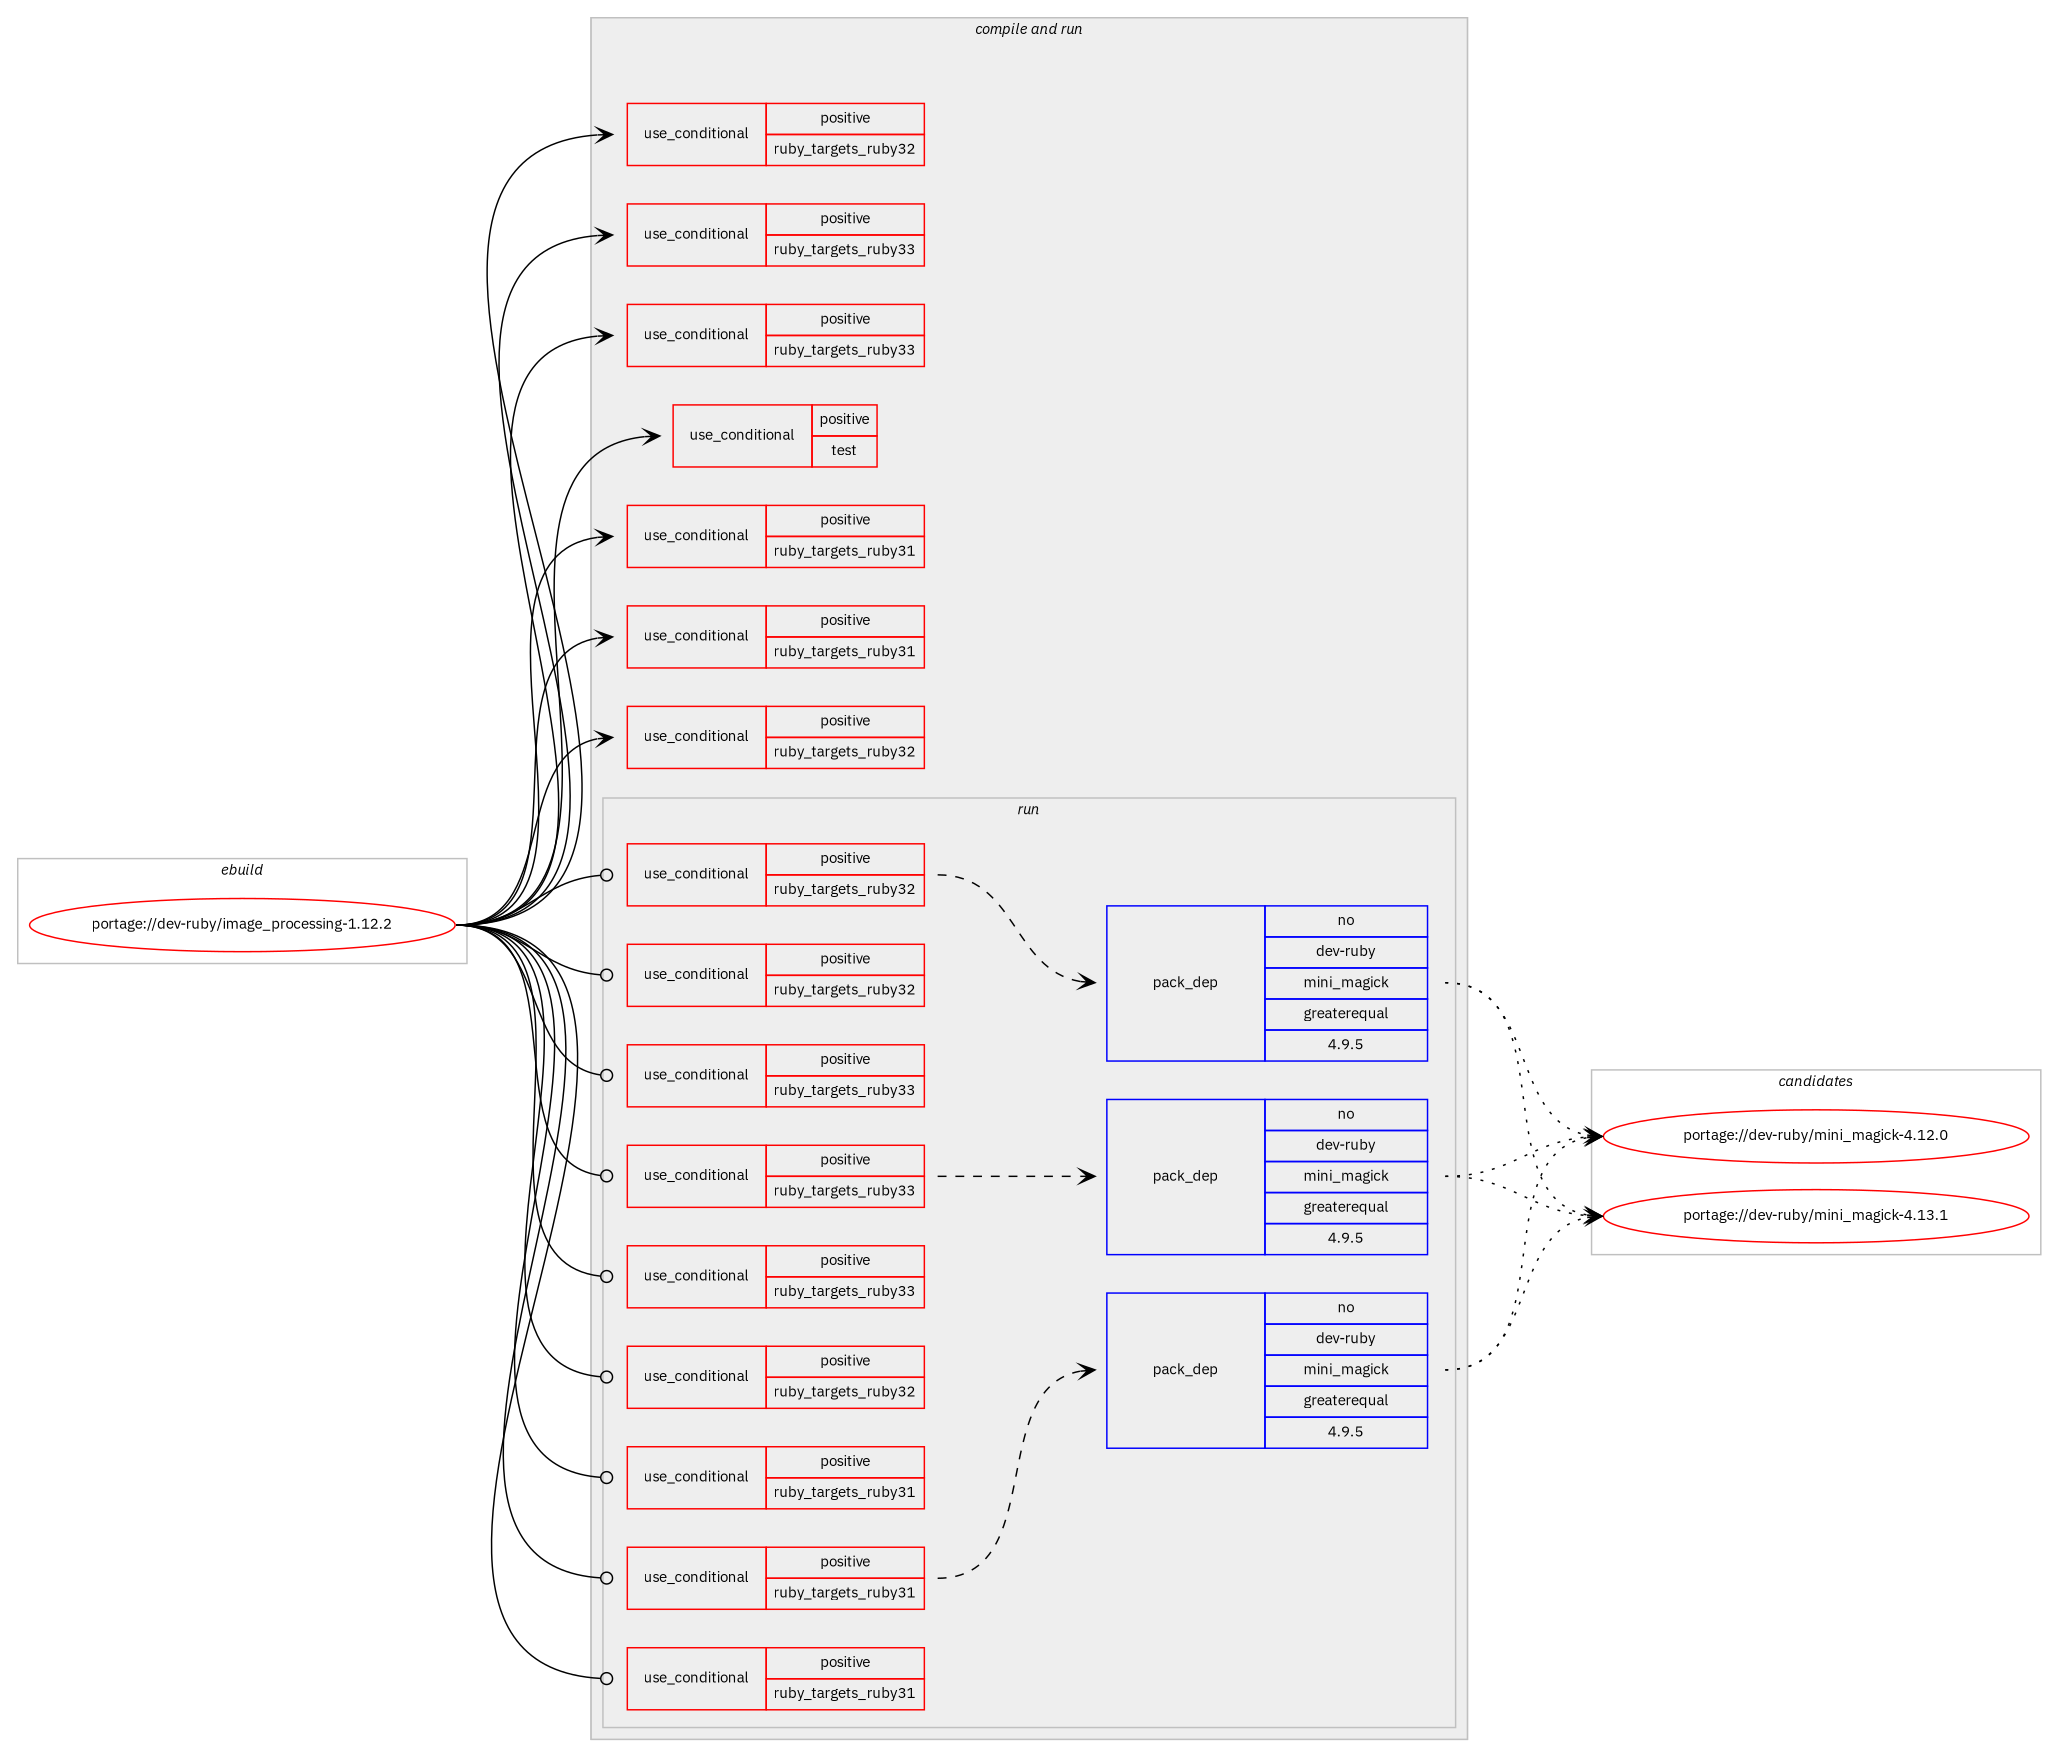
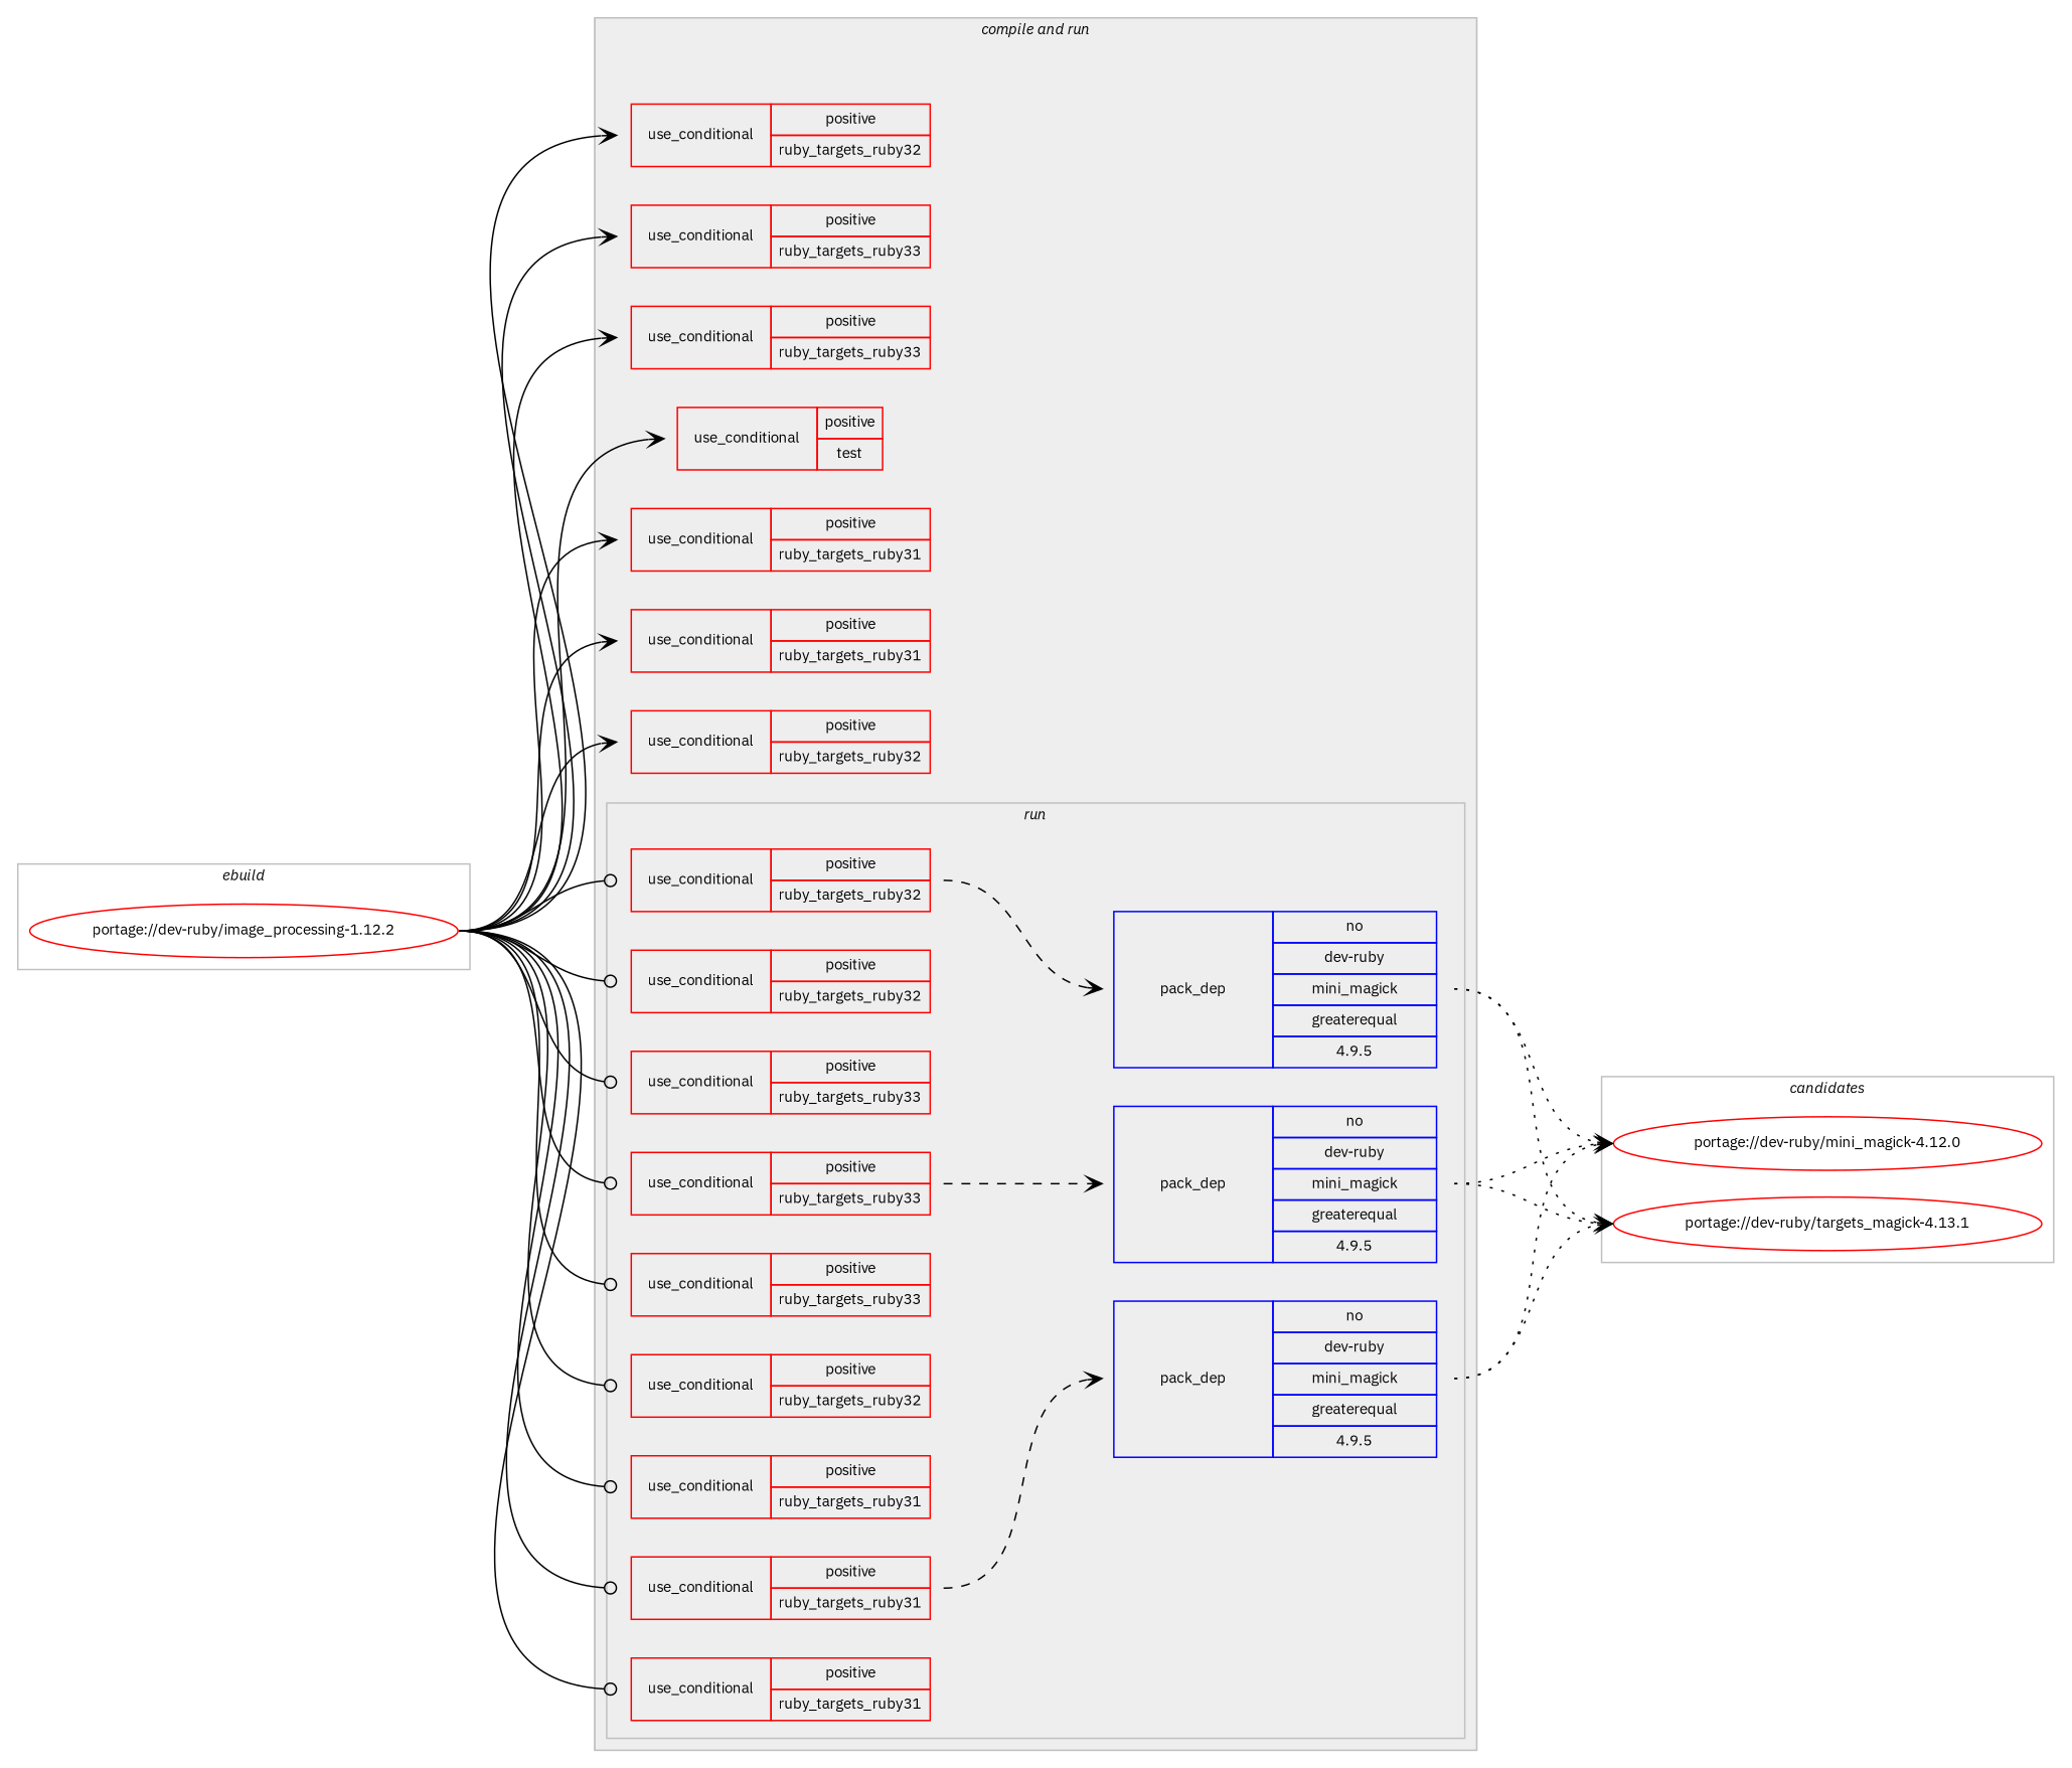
  digraph {
    compound=true
    concentrate=true
    fontname="IBM Plex Sans"
    fontsize=10
    newrank=true
    rankdir=LR
    ranksep=1.5
    node [color=red fontname="IBM Plex Sans" fontsize=10 shape=none]
    edge [arrowhead=vee headport=w style=solid tailport=e weight=20 fontname="IBM Plex Sans"]
    n1 [label="portage://dev-ruby/image_processing-1.12.2" width=4 shape=""]
    n2 [label=<<TABLE BORDER="0" CELLBORDER="1" CELLSPACING="0" CELLPADDING="4"><TR><TD ROWSPAN="3" CELLPADDING="10">use_conditional</TD></TR><TR><TD>positive</TD></TR><TR><TD>ruby_targets_ruby31</TD></TR></TABLE>>]
    n3 [label=<<TABLE BORDER="0" CELLBORDER="1" CELLSPACING="0" CELLPADDING="4"><TR><TD ROWSPAN="3" CELLPADDING="10">use_conditional</TD></TR><TR><TD>positive</TD></TR><TR><TD>ruby_targets_ruby31</TD></TR></TABLE>>]
    n4 [label=<<TABLE BORDER="0" CELLBORDER="1" CELLSPACING="0" CELLPADDING="4"><TR><TD ROWSPAN="3" CELLPADDING="10">use_conditional</TD></TR><TR><TD>positive</TD></TR><TR><TD>ruby_targets_ruby32</TD></TR></TABLE>>]
    n5 [label=<<TABLE BORDER="0" CELLBORDER="1" CELLSPACING="0" CELLPADDING="4"><TR><TD ROWSPAN="3" CELLPADDING="10">use_conditional</TD></TR><TR><TD>positive</TD></TR><TR><TD>ruby_targets_ruby32</TD></TR></TABLE>>]
    n6 [label=<<TABLE BORDER="0" CELLBORDER="1" CELLSPACING="0" CELLPADDING="4"><TR><TD ROWSPAN="3" CELLPADDING="10">use_conditional</TD></TR><TR><TD>positive</TD></TR><TR><TD>ruby_targets_ruby33</TD></TR></TABLE>>]
    n7 [label=<<TABLE BORDER="0" CELLBORDER="1" CELLSPACING="0" CELLPADDING="4"><TR><TD ROWSPAN="3" CELLPADDING="10">use_conditional</TD></TR><TR><TD>positive</TD></TR><TR><TD>ruby_targets_ruby33</TD></TR></TABLE>>]
    n8 [label=<<TABLE BORDER="0" CELLBORDER="1" CELLSPACING="0" CELLPADDING="4"><TR><TD ROWSPAN="3" CELLPADDING="10">use_conditional</TD></TR><TR><TD>positive</TD></TR><TR><TD>test</TD></TR></TABLE>>]
    n9 [label=<<TABLE BORDER="0" CELLBORDER="1" CELLSPACING="0" CELLPADDING="4"><TR><TD ROWSPAN="3" CELLPADDING="10">use_conditional</TD></TR><TR><TD>positive</TD></TR><TR><TD>ruby_targets_ruby32</TD></TR></TABLE>>]
    n10 [label=<<TABLE BORDER="0" CELLBORDER="1" CELLSPACING="0" CELLPADDING="4"><TR><TD ROWSPAN="3" CELLPADDING="10">use_conditional</TD></TR><TR><TD>positive</TD></TR><TR><TD>ruby_targets_ruby31</TD></TR></TABLE>>]
    n11 [color=blue label=<<TABLE BORDER="0" CELLBORDER="1" CELLSPACING="0" CELLPADDING="4" WIDTH="220"><TR><TD ROWSPAN="6" CELLPADDING="30">pack_dep</TD></TR><TR><TD WIDTH="110">no</TD></TR><TR><TD>dev-ruby</TD></TR><TR><TD>mini_magick</TD></TR><TR><TD>greaterequal</TD></TR><TR><TD>4.9.5</TD></TR></TABLE>>]
    n12 [label=<<TABLE BORDER="0" CELLBORDER="1" CELLSPACING="0" CELLPADDING="4"><TR><TD ROWSPAN="3" CELLPADDING="10">use_conditional</TD></TR><TR><TD>positive</TD></TR><TR><TD>ruby_targets_ruby31</TD></TR></TABLE>>]
    n13 [label=<<TABLE BORDER="0" CELLBORDER="1" CELLSPACING="0" CELLPADDING="4"><TR><TD ROWSPAN="3" CELLPADDING="10">use_conditional</TD></TR><TR><TD>positive</TD></TR><TR><TD>ruby_targets_ruby31</TD></TR></TABLE>>]
    n14 [color=blue label=<<TABLE BORDER="0" CELLBORDER="1" CELLSPACING="0" CELLPADDING="4" WIDTH="220"><TR><TD ROWSPAN="6" CELLPADDING="30">pack_dep</TD></TR><TR><TD WIDTH="110">no</TD></TR><TR><TD>dev-ruby</TD></TR><TR><TD>mini_magick</TD></TR><TR><TD>greaterequal</TD></TR><TR><TD>4.9.5</TD></TR></TABLE>>]
    n15 [label=<<TABLE BORDER="0" CELLBORDER="1" CELLSPACING="0" CELLPADDING="4"><TR><TD ROWSPAN="3" CELLPADDING="10">use_conditional</TD></TR><TR><TD>positive</TD></TR><TR><TD>ruby_targets_ruby32</TD></TR></TABLE>>]
    n16 [label=<<TABLE BORDER="0" CELLBORDER="1" CELLSPACING="0" CELLPADDING="4"><TR><TD ROWSPAN="3" CELLPADDING="10">use_conditional</TD></TR><TR><TD>positive</TD></TR><TR><TD>ruby_targets_ruby32</TD></TR></TABLE>>]
    n17 [label=<<TABLE BORDER="0" CELLBORDER="1" CELLSPACING="0" CELLPADDING="4"><TR><TD ROWSPAN="3" CELLPADDING="10">use_conditional</TD></TR><TR><TD>positive</TD></TR><TR><TD>ruby_targets_ruby33</TD></TR></TABLE>>]
    n18 [color=blue label=<<TABLE BORDER="0" CELLBORDER="1" CELLSPACING="0" CELLPADDING="4" WIDTH="220"><TR><TD ROWSPAN="6" CELLPADDING="30">pack_dep</TD></TR><TR><TD WIDTH="110">no</TD></TR><TR><TD>dev-ruby</TD></TR><TR><TD>mini_magick</TD></TR><TR><TD>greaterequal</TD></TR><TR><TD>4.9.5</TD></TR></TABLE>>]
    n19 [label=<<TABLE BORDER="0" CELLBORDER="1" CELLSPACING="0" CELLPADDING="4"><TR><TD ROWSPAN="3" CELLPADDING="10">use_conditional</TD></TR><TR><TD>positive</TD></TR><TR><TD>ruby_targets_ruby33</TD></TR></TABLE>>]
    n20 [label=<<TABLE BORDER="0" CELLBORDER="1" CELLSPACING="0" CELLPADDING="4"><TR><TD ROWSPAN="3" CELLPADDING="10">use_conditional</TD></TR><TR><TD>positive</TD></TR><TR><TD>ruby_targets_ruby33</TD></TR></TABLE>>]
    n21 [label="portage://dev-ruby/mini_magick-4.12.0" width=4 shape=""]
-   n22 [label="portage://dev-ruby/mini_magick-4.13.1" width=4 shape=""]
+   n22 [label="portage://dev-ruby/targets_magick-4.13.1" width=4 shape=""]
    subgraph cluster_1 {
      color=gray
      label=<<i>ebuild</i>>
      rank=same
      n1
    }
    subgraph cluster_2 {
      color=gray
      label=<<i>dependencies</i>>
      subgraph cluster_3 {
        color=gray
        fillcolor="#eeeeee"
        label=<<i>compile</i>>
        style=filled
        subgraph sub_4 {
          color=gray
          fillcolor="#eeeeee"
          label=<<i>compile</i>>
          style=filled
          n2
        }
        subgraph sub_5 {
          color=gray
          fillcolor="#eeeeee"
          label=<<i>compile</i>>
          style=filled
          n3
        }
        subgraph sub_6 {
          color=gray
          fillcolor="#eeeeee"
          label=<<i>compile</i>>
          style=filled
          n4
        }
        subgraph sub_7 {
          color=gray
          fillcolor="#eeeeee"
          label=<<i>compile</i>>
          style=filled
          n5
        }
        subgraph sub_8 {
          color=gray
          fillcolor="#eeeeee"
          label=<<i>compile</i>>
          style=filled
          n6
        }
        subgraph sub_9 {
          color=gray
          fillcolor="#eeeeee"
          label=<<i>compile</i>>
          style=filled
          n7
        }
        subgraph sub_10 {
          color=gray
          fillcolor="#eeeeee"
          label=<<i>compile</i>>
          style=filled
          n8
        }
      }
      subgraph cluster_11 {
        color=gray
        fillcolor="#eeeeee"
        label=<<i>compile and run</i>>
        style=filled
      }
      subgraph cluster_12 {
        color=gray
        fillcolor="#eeeeee"
        label=<<i>run</i>>
        style=filled
        subgraph sub_13 {
          color=gray
          fillcolor="#eeeeee"
          label=<<i>run</i>>
          style=filled
          n9
        }
        subgraph sub_14 {
          color=gray
          fillcolor="#eeeeee"
          label=<<i>run</i>>
          style=filled
          n10
        }
        subgraph sub_15 {
          color=gray
          fillcolor="#eeeeee"
          label=<<i>run</i>>
          style=filled
          n12
          subgraph sub_16 {
            color=gray
            fillcolor="#eeeeee"
            label=<<i>run</i>>
            style=filled
            n11
          }
        }
        subgraph sub_17 {
          color=gray
          fillcolor="#eeeeee"
          label=<<i>run</i>>
          style=filled
          n13
        }
        subgraph sub_18 {
          color=gray
          fillcolor="#eeeeee"
          label=<<i>run</i>>
          style=filled
          n15
          subgraph sub_19 {
            color=gray
            fillcolor="#eeeeee"
            label=<<i>run</i>>
            style=filled
            n14
          }
        }
        subgraph sub_20 {
          color=gray
          fillcolor="#eeeeee"
          label=<<i>run</i>>
          style=filled
          n16
        }
        subgraph sub_21 {
          color=gray
          fillcolor="#eeeeee"
          label=<<i>run</i>>
          style=filled
          n17
        }
        subgraph sub_22 {
          color=gray
          fillcolor="#eeeeee"
          label=<<i>run</i>>
          style=filled
          n19
          subgraph sub_23 {
            color=gray
            fillcolor="#eeeeee"
            label=<<i>run</i>>
            style=filled
            n18
          }
        }
        subgraph sub_24 {
          color=gray
          fillcolor="#eeeeee"
          label=<<i>run</i>>
          style=filled
          n20
        }
      }
    }
    subgraph cluster_25 {
      color=gray
      label=<<i>candidates</i>>
      rank=same
      subgraph sub_26 {
        color=black
        label=<<i>candidates</i>>
        nodesep=1
        rank=same
        n21
        n22
      }
      subgraph sub_27 {
        color=black
        label=<<i>candidates</i>>
        nodesep=1
        rank=same
        n21
        n22
      }
      subgraph sub_28 {
        color=black
        label=<<i>candidates</i>>
        nodesep=1
        rank=same
        n21
        n22
      }
    }
    n1 -> n2
    n1 -> n3
    n1 -> n4
    n1 -> n5
    n1 -> n6
    n1 -> n7
    n1 -> n8
    n1 -> n9 [arrowhead=odot]
    n1 -> n10 [arrowhead=odot]
    n1 -> n12 [arrowhead=odot]
    n1 -> n13 [arrowhead=odot]
    n1 -> n15 [arrowhead=odot]
    n1 -> n16 [arrowhead=odot]
    n1 -> n17 [arrowhead=odot]
    n1 -> n19 [arrowhead=odot]
    n1 -> n20 [arrowhead=odot]
    n11 -> n21 [style=dotted weight=100]
    n11 -> n22 [style=dotted weight=100]
    n12 -> n11 [style=dashed]
    n14 -> n21 [style=dotted weight=100]
    n14 -> n22 [style=dotted weight=100]
    n15 -> n14 [style=dashed]
    n18 -> n21 [style=dotted weight=100]
    n18 -> n22 [style=dotted weight=100]
    n19 -> n18 [style=dashed]
  }
